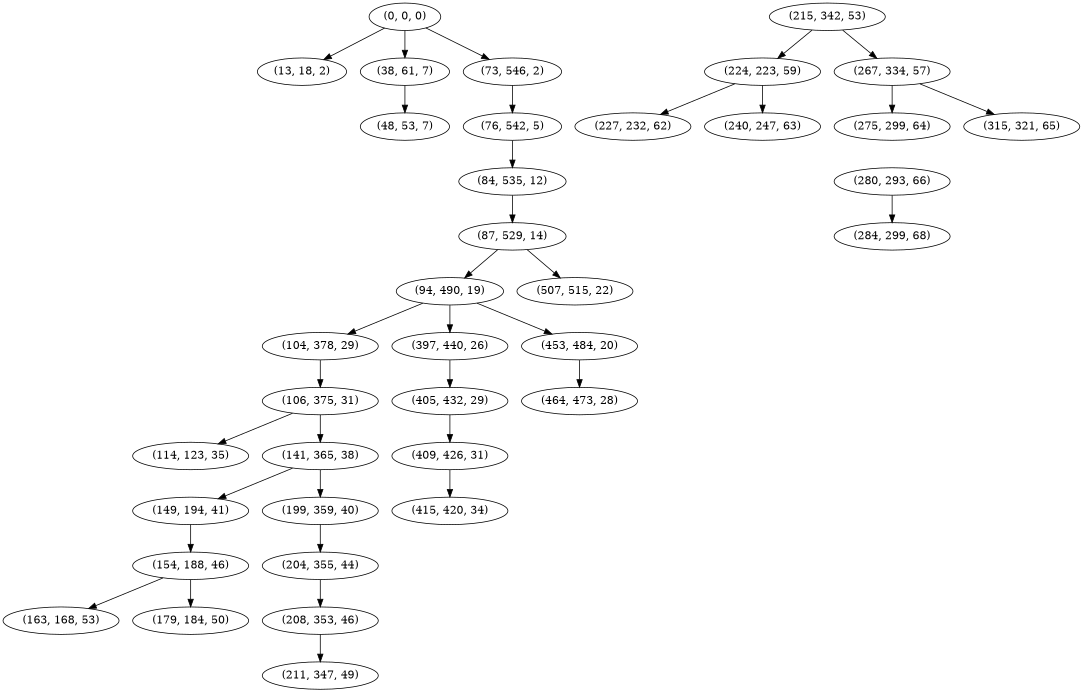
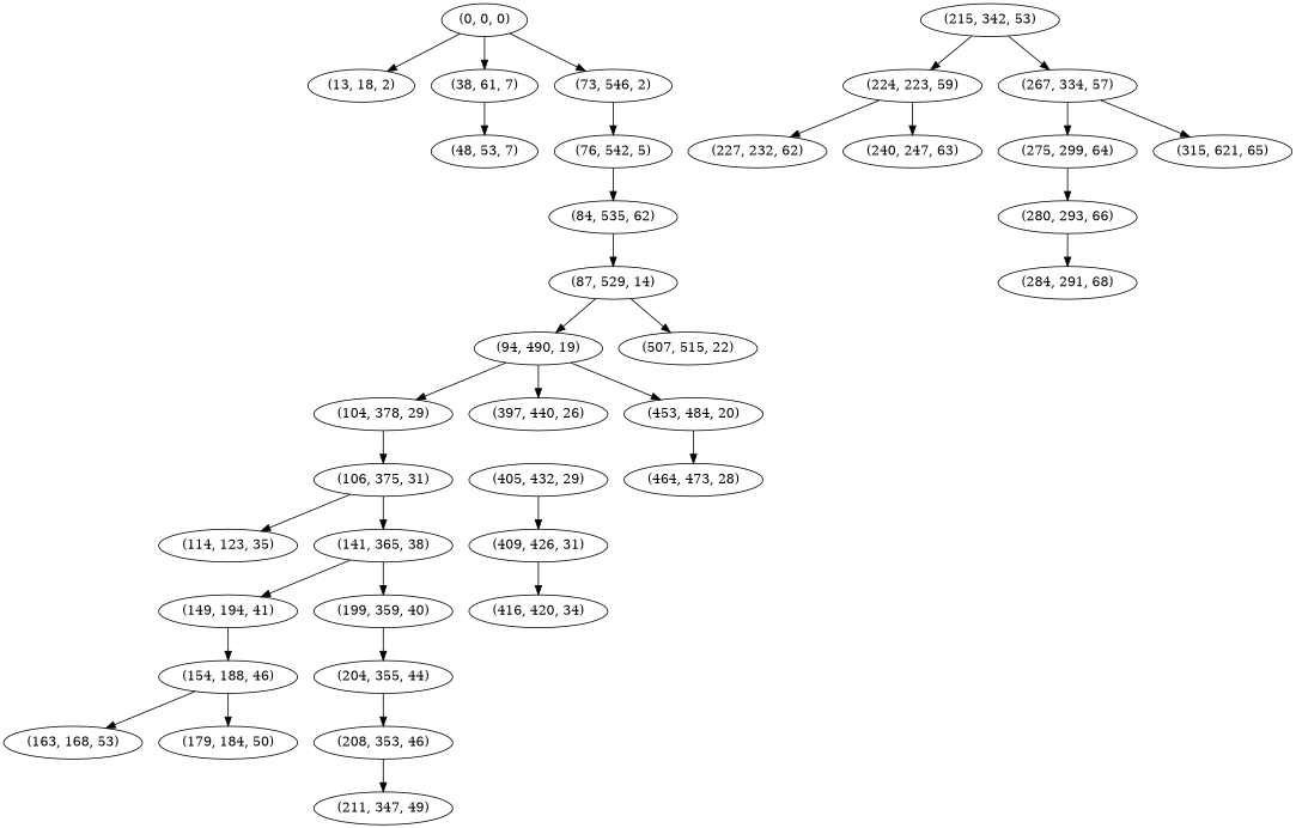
  digraph {
    "(0, 0, 0)"
    "(13, 18, 2)"
    n3 [label="(38, 61, 7)"]
    "(73, 546, 2)"
    "(48, 53, 7)"
    "(76, 542, 5)"
-   "(84, 535, 12)"
+   "(84, 535, 12)" [label="(84, 535, 62)"]
    "(87, 529, 14)"
    "(94, 490, 19)"
    "(507, 515, 22)"
    "(104, 378, 29)"
    "(397, 440, 26)"
    "(453, 484, 20)"
    "(106, 375, 31)"
    "(405, 432, 29)"
    "(464, 473, 28)"
    "(114, 123, 35)"
    "(141, 365, 38)"
    "(149, 194, 41)"
    "(199, 359, 40)"
    "(154, 188, 46)"
    "(204, 355, 44)"
    "(163, 168, 53)"
    "(179, 184, 50)"
    "(208, 353, 46)"
    "(211, 347, 49)"
    n27 [label="(224, 223, 59)"]
    "(215, 342, 53)"
    "(267, 334, 57)"
    "(227, 232, 62)"
    "(240, 247, 63)"
    "(275, 299, 64)"
-   "(315, 321, 65)"
+   "(315, 321, 65)" [label="(315, 621, 65)"]
    "(280, 293, 66)"
-   "(284, 291, 68)" [label="(284, 299, 68)"]
+   "(284, 291, 68)"
    "(409, 426, 31)"
-   "(415, 420, 34)"
+   "(415, 420, 34)" [label="(416, 420, 34)"]
    "(0, 0, 0)" -> "(13, 18, 2)"
    "(0, 0, 0)" -> n3
    "(0, 0, 0)" -> "(73, 546, 2)"
    n3 -> "(48, 53, 7)"
    "(73, 546, 2)" -> "(76, 542, 5)"
    "(76, 542, 5)" -> "(84, 535, 12)"
    "(84, 535, 12)" -> "(87, 529, 14)"
    "(87, 529, 14)" -> "(94, 490, 19)"
    "(87, 529, 14)" -> "(507, 515, 22)"
    "(94, 490, 19)" -> "(104, 378, 29)"
    "(94, 490, 19)" -> "(397, 440, 26)"
    "(94, 490, 19)" -> "(453, 484, 20)"
    "(104, 378, 29)" -> "(106, 375, 31)"
-   "(397, 440, 26)" -> "(405, 432, 29)"
    "(453, 484, 20)" -> "(464, 473, 28)"
    "(106, 375, 31)" -> "(114, 123, 35)"
    "(106, 375, 31)" -> "(141, 365, 38)"
    "(405, 432, 29)" -> "(409, 426, 31)"
    "(141, 365, 38)" -> "(149, 194, 41)"
    "(141, 365, 38)" -> "(199, 359, 40)"
    "(149, 194, 41)" -> "(154, 188, 46)"
    "(199, 359, 40)" -> "(204, 355, 44)"
    "(154, 188, 46)" -> "(163, 168, 53)"
    "(154, 188, 46)" -> "(179, 184, 50)"
    "(204, 355, 44)" -> "(208, 353, 46)"
    "(208, 353, 46)" -> "(211, 347, 49)"
    n27 -> "(227, 232, 62)"
    n27 -> "(240, 247, 63)"
    "(215, 342, 53)" -> n27
    "(215, 342, 53)" -> "(267, 334, 57)"
    "(267, 334, 57)" -> "(275, 299, 64)"
    "(267, 334, 57)" -> "(315, 321, 65)"
+   "(275, 299, 64)" -> "(280, 293, 66)"
    "(280, 293, 66)" -> "(284, 291, 68)"
    "(409, 426, 31)" -> "(415, 420, 34)"
  }
